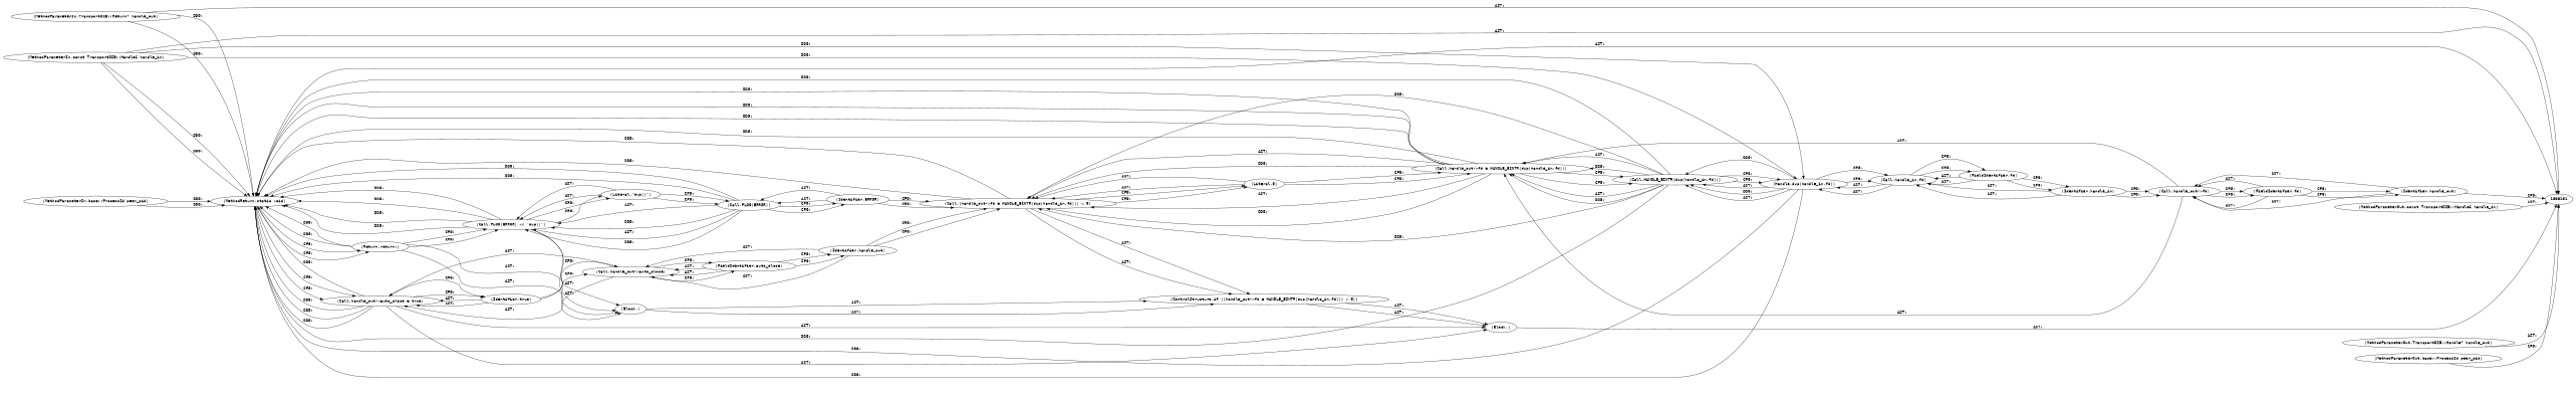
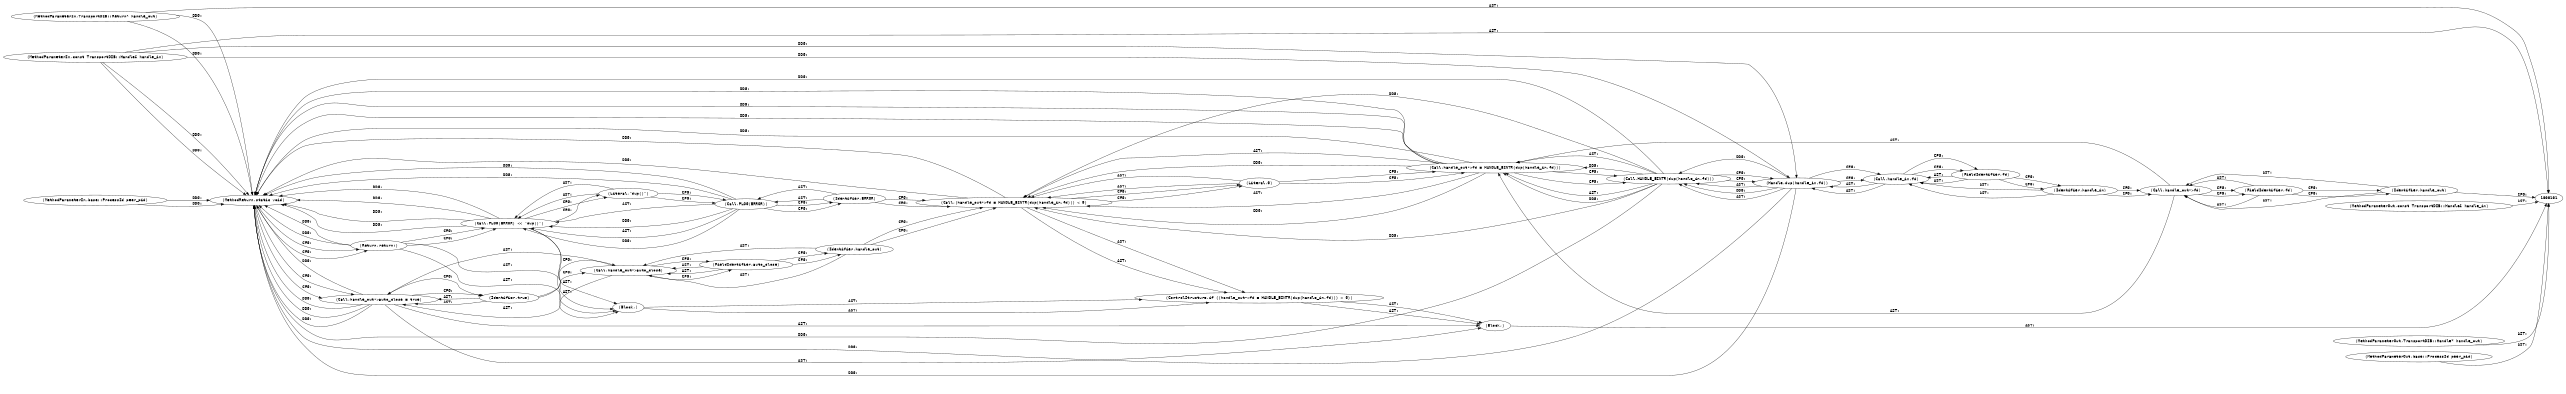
  digraph {
    fontname="DejaVu Sans Mono"
    rankdir=LR
    node [fontname="DejaVu Sans Mono"]
    edge [fontname="DejaVu Sans Mono"]
    n1 [label="(MethodReturn,static void)"]
    n2 [label="(Call,handle_out->auto_close = true)"]
    n3 [label="(Return,return;)"]
    1000101
    n5 [label="(Identifier,true)"]
    n6 [label="(Block,)"]
    n7 [label="(Block,)"]
    n8 [label="(Call,PLOG(ERROR) << \"dup()\")"]
    n9 [label="(FieldIdentifier,auto_close)"]
    n10 [label="(Call,handle_out->auto_close)"]
    n11 [label="(Identifier,handle_out)"]
    n12 [label="(Call,(handle_out->fd = HANDLE_EINTR(dup(handle_in.fd))) < 0)"]
    n13 [label="(ControlStructure,if ((handle_out->fd = HANDLE_EINTR(dup(handle_in.fd))) < 0))"]
    n14 [label="(Literal,0)"]
    n15 [label="(MethodParameterIn,const TransportDIB::Handle& handle_in)"]
    n16 [label="(Handle,dup(handle_in.fd))"]
    n17 [label="(Call,HANDLE_EINTR(dup(handle_in.fd)))"]
    n18 [label="(Call,handle_in.fd)"]
    n19 [label="(MethodParameterOut,const TransportDIB::Handle& handle_in)"]
    n20 [label="(MethodParameterIn,TransportDIB::Return* handle_out)"]
    n21 [label="(MethodParameterOut,TransportDIB::Handle* handle_out)"]
    n22 [label="(MethodParameterIn,base::ProcessId peer_pid)"]
    n23 [label="(MethodParameterOut,base::ProcessId peer_pid)"]
    n24 [label="(FieldIdentifier,fd)"]
    n25 [label="(Call,handle_out->fd)"]
    n26 [label="(Identifier,handle_out)"]
    n27 [label="(Call,handle_out->fd = HANDLE_EINTR(dup(handle_in.fd)))"]
    n28 [label="(FieldIdentifier,fd)"]
    n29 [label="(Identifier,handle_in)"]
    n30 [label="(Literal,\"dup()\")"]
    n31 [label="(Call,PLOG(ERROR))"]
    n32 [label="(Identifier,ERROR)"]
    n1 -> n2 [label="CFG: "]
    n1 -> n2 [label="CFG: "]
    n1 -> n3 [label="CFG: "]
    n1 -> n3 [label="CFG: "]
-   n1 -> 1000101 [label="AST: "]
    n2 -> n1 [label="DDG: "]
    n2 -> n1 [label="DDG: "]
    n2 -> n1 [label="DDG: "]
    n2 -> n1 [label="DDG: "]
    n2 -> n5 [label="CFG: "]
    n2 -> n5 [label="CFG: "]
    n2 -> n6 [label="AST: "]
    n2 -> n6 [label="AST: "]
    n3 -> n1 [label="DDG: "]
    n3 -> n1 [label="DDG: "]
    n3 -> n7 [label="AST: "]
    n3 -> n7 [label="AST: "]
    n3 -> n8 [label="CFG: "]
    n3 -> n8 [label="CFG: "]
    n5 -> n2 [label="AST: "]
    n5 -> n2 [label="AST: "]
    n5 -> n10 [label="CFG: "]
    n5 -> n10 [label="CFG: "]
    n6 -> 1000101 [label="AST: "]
    n7 -> n13 [label="AST: "]
    n7 -> n13 [label="AST: "]
    n8 -> n1 [label="DDG: "]
    n8 -> n1 [label="DDG: "]
    n8 -> n1 [label="DDG: "]
    n8 -> n1 [label="DDG: "]
    n8 -> n7 [label="AST: "]
    n8 -> n7 [label="AST: "]
    n8 -> n30 [label="CFG: "]
    n8 -> n30 [label="CFG: "]
    n9 -> n10 [label="AST: "]
    n9 -> n10 [label="AST: "]
    n9 -> n11 [label="CFG: "]
    n9 -> n11 [label="CFG: "]
    n10 -> n2 [label="AST: "]
    n10 -> n2 [label="AST: "]
    n10 -> n9 [label="CFG: "]
    n10 -> n9 [label="CFG: "]
    n11 -> n10 [label="AST: "]
    n11 -> n10 [label="AST: "]
    n11 -> n12 [label="CFG: "]
    n11 -> n12 [label="CFG: "]
    n12 -> n1 [label="DDG: "]
    n12 -> n1 [label="DDG: "]
    n12 -> n13 [label="AST: "]
    n12 -> n13 [label="AST: "]
    n12 -> n14 [label="CFG: "]
    n12 -> n14 [label="CFG: "]
    n13 -> n6 [label="AST: "]
    n13 -> n6 [label="AST: "]
    n14 -> n12 [label="AST: "]
    n14 -> n12 [label="AST: "]
    n14 -> n27 [label="CFG: "]
    n14 -> n27 [label="CFG: "]
    n15 -> n1 [label="DDG: "]
    n15 -> n1 [label="DDG: "]
    n15 -> 1000101 [label="AST: "]
    n15 -> n16 [label="DDG: "]
    n15 -> n16 [label="DDG: "]
    n16 -> n1 [label="DDG: "]
    n16 -> n1 [label="DDG: "]
    n16 -> n17 [label="AST: "]
    n16 -> n17 [label="DDG: "]
    n16 -> n17 [label="AST: "]
    n16 -> n17 [label="DDG: "]
    n16 -> n18 [label="CFG: "]
    n16 -> n18 [label="CFG: "]
    n17 -> n1 [label="DDG: "]
    n17 -> n1 [label="DDG: "]
    n17 -> n12 [label="DDG: "]
    n17 -> n12 [label="DDG: "]
    n17 -> n16 [label="CFG: "]
    n17 -> n16 [label="CFG: "]
    n17 -> n27 [label="AST: "]
    n17 -> n27 [label="DDG: "]
    n17 -> n27 [label="AST: "]
    n17 -> n27 [label="DDG: "]
    n18 -> n16 [label="AST: "]
    n18 -> n16 [label="AST: "]
    n18 -> n28 [label="CFG: "]
    n18 -> n28 [label="CFG: "]
    n19 -> 1000101 [label="AST: "]
    n20 -> n1 [label="DDG: "]
    n20 -> n1 [label="DDG: "]
    n20 -> 1000101 [label="AST: "]
    n21 -> 1000101 [label="AST: "]
    n22 -> n1 [label="DDG: "]
    n22 -> n1 [label="DDG: "]
-   n23 -> 1000101 [label="CFG: "]
+   n23 -> 1000101 [label="AST: "]
    n24 -> n25 [label="AST: "]
    n24 -> n25 [label="AST: "]
    n24 -> n26 [label="CFG: "]
    n24 -> n26 [label="CFG: "]
    n25 -> n24 [label="CFG: "]
    n25 -> n24 [label="CFG: "]
    n25 -> n27 [label="AST: "]
    n25 -> n27 [label="AST: "]
    n26 -> 1000101 [label="CFG: "]
    n26 -> n25 [label="AST: "]
    n26 -> n25 [label="AST: "]
    n27 -> n1 [label="DDG: "]
    n27 -> n1 [label="DDG: "]
    n27 -> n1 [label="DDG: "]
    n27 -> n1 [label="DDG: "]
    n27 -> n12 [label="AST: "]
    n27 -> n12 [label="DDG: "]
    n27 -> n12 [label="AST: "]
    n27 -> n12 [label="DDG: "]
    n27 -> n17 [label="CFG: "]
    n27 -> n17 [label="CFG: "]
    n28 -> n18 [label="AST: "]
    n28 -> n18 [label="AST: "]
    n28 -> n29 [label="CFG: "]
    n28 -> n29 [label="CFG: "]
    n29 -> n18 [label="AST: "]
    n29 -> n18 [label="AST: "]
    n29 -> n25 [label="CFG: "]
    n29 -> n25 [label="CFG: "]
    n30 -> n8 [label="AST: "]
    n30 -> n8 [label="AST: "]
    n30 -> n31 [label="CFG: "]
    n30 -> n31 [label="CFG: "]
    n31 -> n1 [label="DDG: "]
    n31 -> n1 [label="DDG: "]
    n31 -> n8 [label="AST: "]
    n31 -> n8 [label="DDG: "]
    n31 -> n8 [label="AST: "]
    n31 -> n8 [label="DDG: "]
    n31 -> n32 [label="CFG: "]
    n31 -> n32 [label="CFG: "]
    n32 -> n12 [label="CFG: "]
    n32 -> n12 [label="CFG: "]
    n32 -> n31 [label="AST: "]
    n32 -> n31 [label="AST: "]
  }
